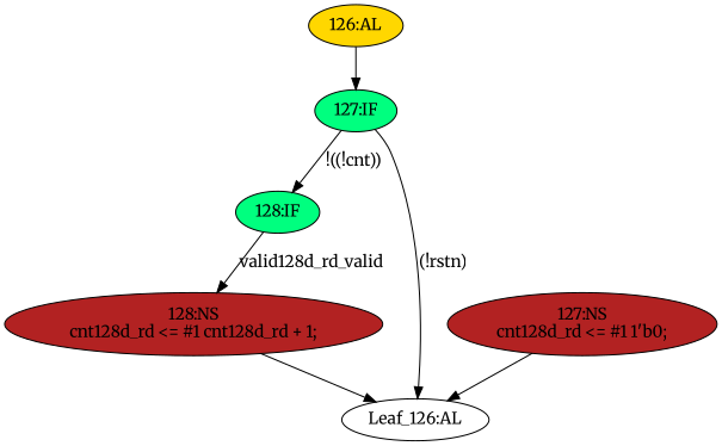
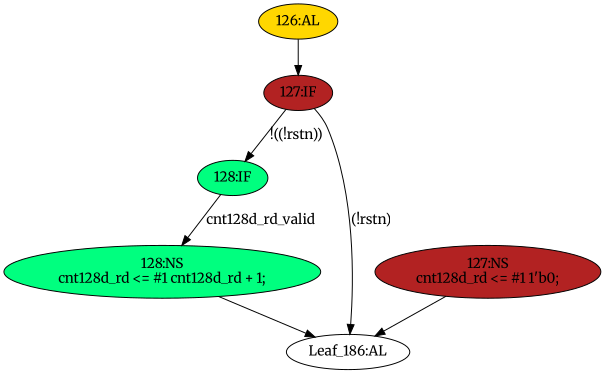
  strict digraph {
    fontname=Merriweather
    node [fillcolor=springgreen fontname=Merriweather statements="[]" style=filled typ=IfStatement]
    edge [cond="[]" fontname=Merriweather lineno=None]
    n1 [ast="<pyverilog.vparser.ast.Always object at 0x7f052ae97dd0>" clk_sens=True fillcolor=gold label="126:AL" sens="['sclk', 'rstn']" typ=Always use_var="['cnt128d_rd_valid', 'rstn', 'cnt128d_rd']"]
-   n2 [ast="<pyverilog.vparser.ast.IfStatement object at 0x7f052ae97f50>" label="127:IF"]
+   n2 [ast="<pyverilog.vparser.ast.IfStatement object at 0x7f052ae97f50>" fillcolor=firebrick label="127:IF"]
    n3 [ast="<pyverilog.vparser.ast.IfStatement object at 0x7f052ae97fd0>" label="128:IF"]
-   n4 [def_var="['cnt128d_rd']" label="Leaf_126:AL" fillcolor="" statements="" style="" typ=""]
+   n4 [def_var="['cnt128d_rd']" label="Leaf_186:AL" fillcolor="" statements="" style="" typ=""]
    n5 [ast="<pyverilog.vparser.ast.NonblockingSubstitution object at 0x7f052aec2390>" fillcolor=firebrick label="127:NS\ncnt128d_rd <= #1 1'b0;" statements="[<pyverilog.vparser.ast.NonblockingSubstitution object at 0x7f052aec2390>]" typ=NonblockingSubstitution]
-   n6 [ast="<pyverilog.vparser.ast.NonblockingSubstitution object at 0x7f052aec2090>" fillcolor=firebrick label="128:NS\ncnt128d_rd <= #1 cnt128d_rd + 1;" statements="[<pyverilog.vparser.ast.NonblockingSubstitution object at 0x7f052aec2090>]" typ=NonblockingSubstitution]
+   n6 [ast="<pyverilog.vparser.ast.NonblockingSubstitution object at 0x7f052aec2090>" label="128:NS\ncnt128d_rd <= #1 cnt128d_rd + 1;" statements="[<pyverilog.vparser.ast.NonblockingSubstitution object at 0x7f052aec2090>]" typ=NonblockingSubstitution]
    n1 -> n2
-   n2 -> n3 [cond="['rstn']" label="!((!cnt))" lineno=127]
+   n2 -> n3 [cond="['rstn']" label="!((!rstn))" lineno=127]
    n2 -> n4 [cond="['rstn']" label="(!rstn)" lineno=127]
-   n3 -> n6 [cond="['cnt128d_rd_valid']" label=valid128d_rd_valid lineno=128]
+   n3 -> n6 [cond="['cnt128d_rd_valid']" label=cnt128d_rd_valid lineno=128]
    n5 -> n4
    n6 -> n4
  }
